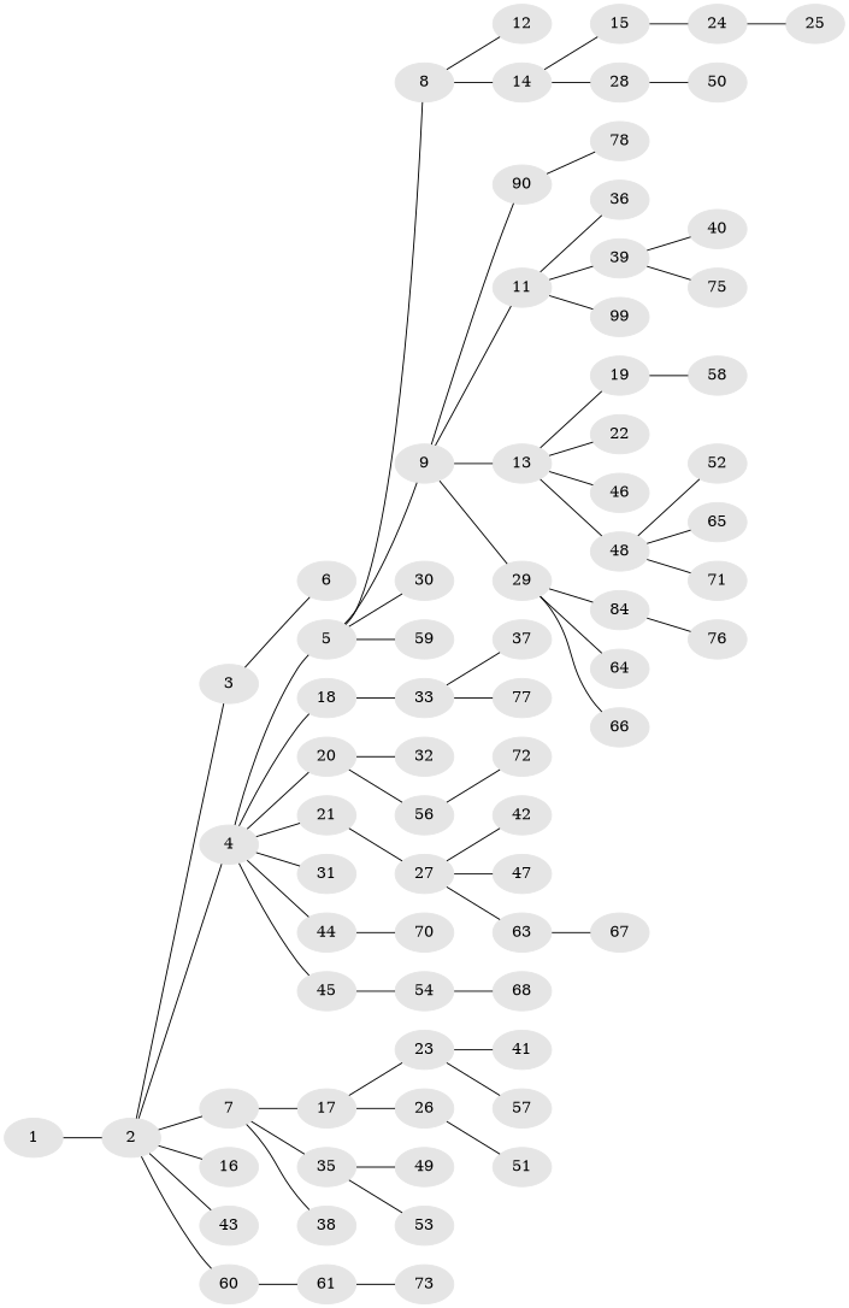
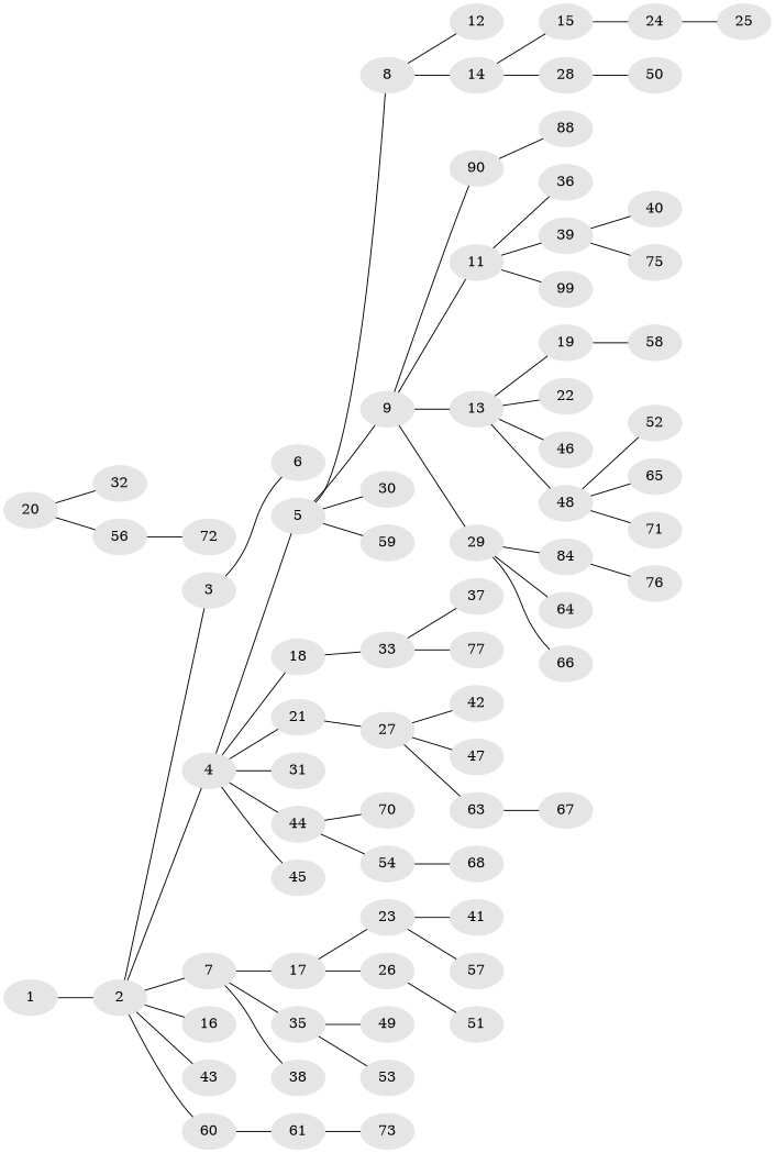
  graph {
    rankdir=LR
    node [color=gray90 style=filled]
    1
    2
    3
    4
    7
    16
    43
    60
    6
    5
    18
    20
    21
    31
    44
    45
    17
    35
    38
    61
    8
    9
    30
    59
    33
    32
    56
    27
    70
    54
    12
    14
    n33 [label=90]
    11
    13
    29
    23
    26
    49
    53
    15
    28
-   78
+   78 [label=88]
    36
    39
    n46 [label=99]
    19
    22
    46
    48
    n51 [label=84]
    64
    66
    40
    75
    58
    52
    65
    71
    24
    50
    25
    41
    57
    51
    37
    77
    72
    42
    47
    63
    67
    76
    68
    73
    1 -- 2
    2 -- 3
    2 -- 4
    2 -- 7
    2 -- 16
    2 -- 43
    2 -- 60
    3 -- 6
    4 -- 5
    4 -- 18
-   4 -- 20
    4 -- 21
    4 -- 31
    4 -- 44
    4 -- 45
    7 -- 17
    7 -- 35
    7 -- 38
    60 -- 61
    5 -- 8
    5 -- 9
    5 -- 30
    5 -- 59
    18 -- 33
    20 -- 32
    20 -- 56
    21 -- 27
    44 -- 70
-   45 -- 54
+   44 -- 54
    17 -- 23
    17 -- 26
    35 -- 49
    35 -- 53
    61 -- 73
    8 -- 12
    8 -- 14
    9 -- n33
    9 -- 11
    9 -- 13
    9 -- 29
    33 -- 37
    33 -- 77
    56 -- 72
    27 -- 42
    27 -- 47
    27 -- 63
    54 -- 68
    14 -- 15
    14 -- 28
    n33 -- 78
    11 -- 36
    11 -- 39
    11 -- n46
    13 -- 19
    13 -- 22
    13 -- 46
    13 -- 48
    29 -- n51
    29 -- 64
    29 -- 66
    23 -- 41
    23 -- 57
    26 -- 51
    15 -- 24
    28 -- 50
    39 -- 40
    39 -- 75
    19 -- 58
    48 -- 52
    48 -- 65
    48 -- 71
    n51 -- 76
    24 -- 25
    63 -- 67
  }
